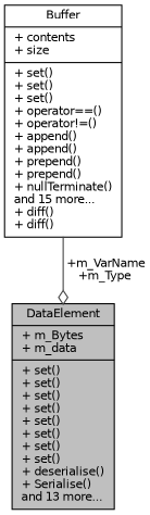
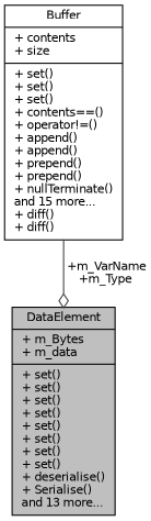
  digraph {
    node [color=black fontname=Helvetica fontsize=10 shape=record style=filled]
    n1 [fillcolor=grey75 fontcolor=black height=0.2 label="{DataElement\n|+ m_Bytes\l+ m_data\l|+ set()\l+ set()\l+ set()\l+ set()\l+ set()\l+ set()\l+ set()\l+ set()\l+ deserialise()\l+ Serialise()\land 13 more...\l}" width=0.4]
-   n2 [fillcolor=white height=0.2 label="{Buffer\n|+ contents\l+ size\l|+ set()\l+ set()\l+ set()\l+ operator==()\l+ operator!=()\l+ append()\l+ append()\l+ prepend()\l+ prepend()\l+ nullTerminate()\land 15 more...\l+ diff()\l+ diff()\l}" width=0.4]
+   n2 [fillcolor=white height=0.2 label="{Buffer\n|+ contents\l+ size\l|+ set()\l+ set()\l+ set()\l+ contents==()\l+ operator!=()\l+ append()\l+ append()\l+ prepend()\l+ prepend()\l+ nullTerminate()\land 15 more...\l+ diff()\l+ diff()\l}" width=0.4]
    n2 -> n1 [arrowhead=odiamond color=grey25 fontname=Helvetica fontsize=10 label=" +m_VarName\n+m_Type" labelfontname=Helvetica labelfontsize=10 style=solid]
  }
